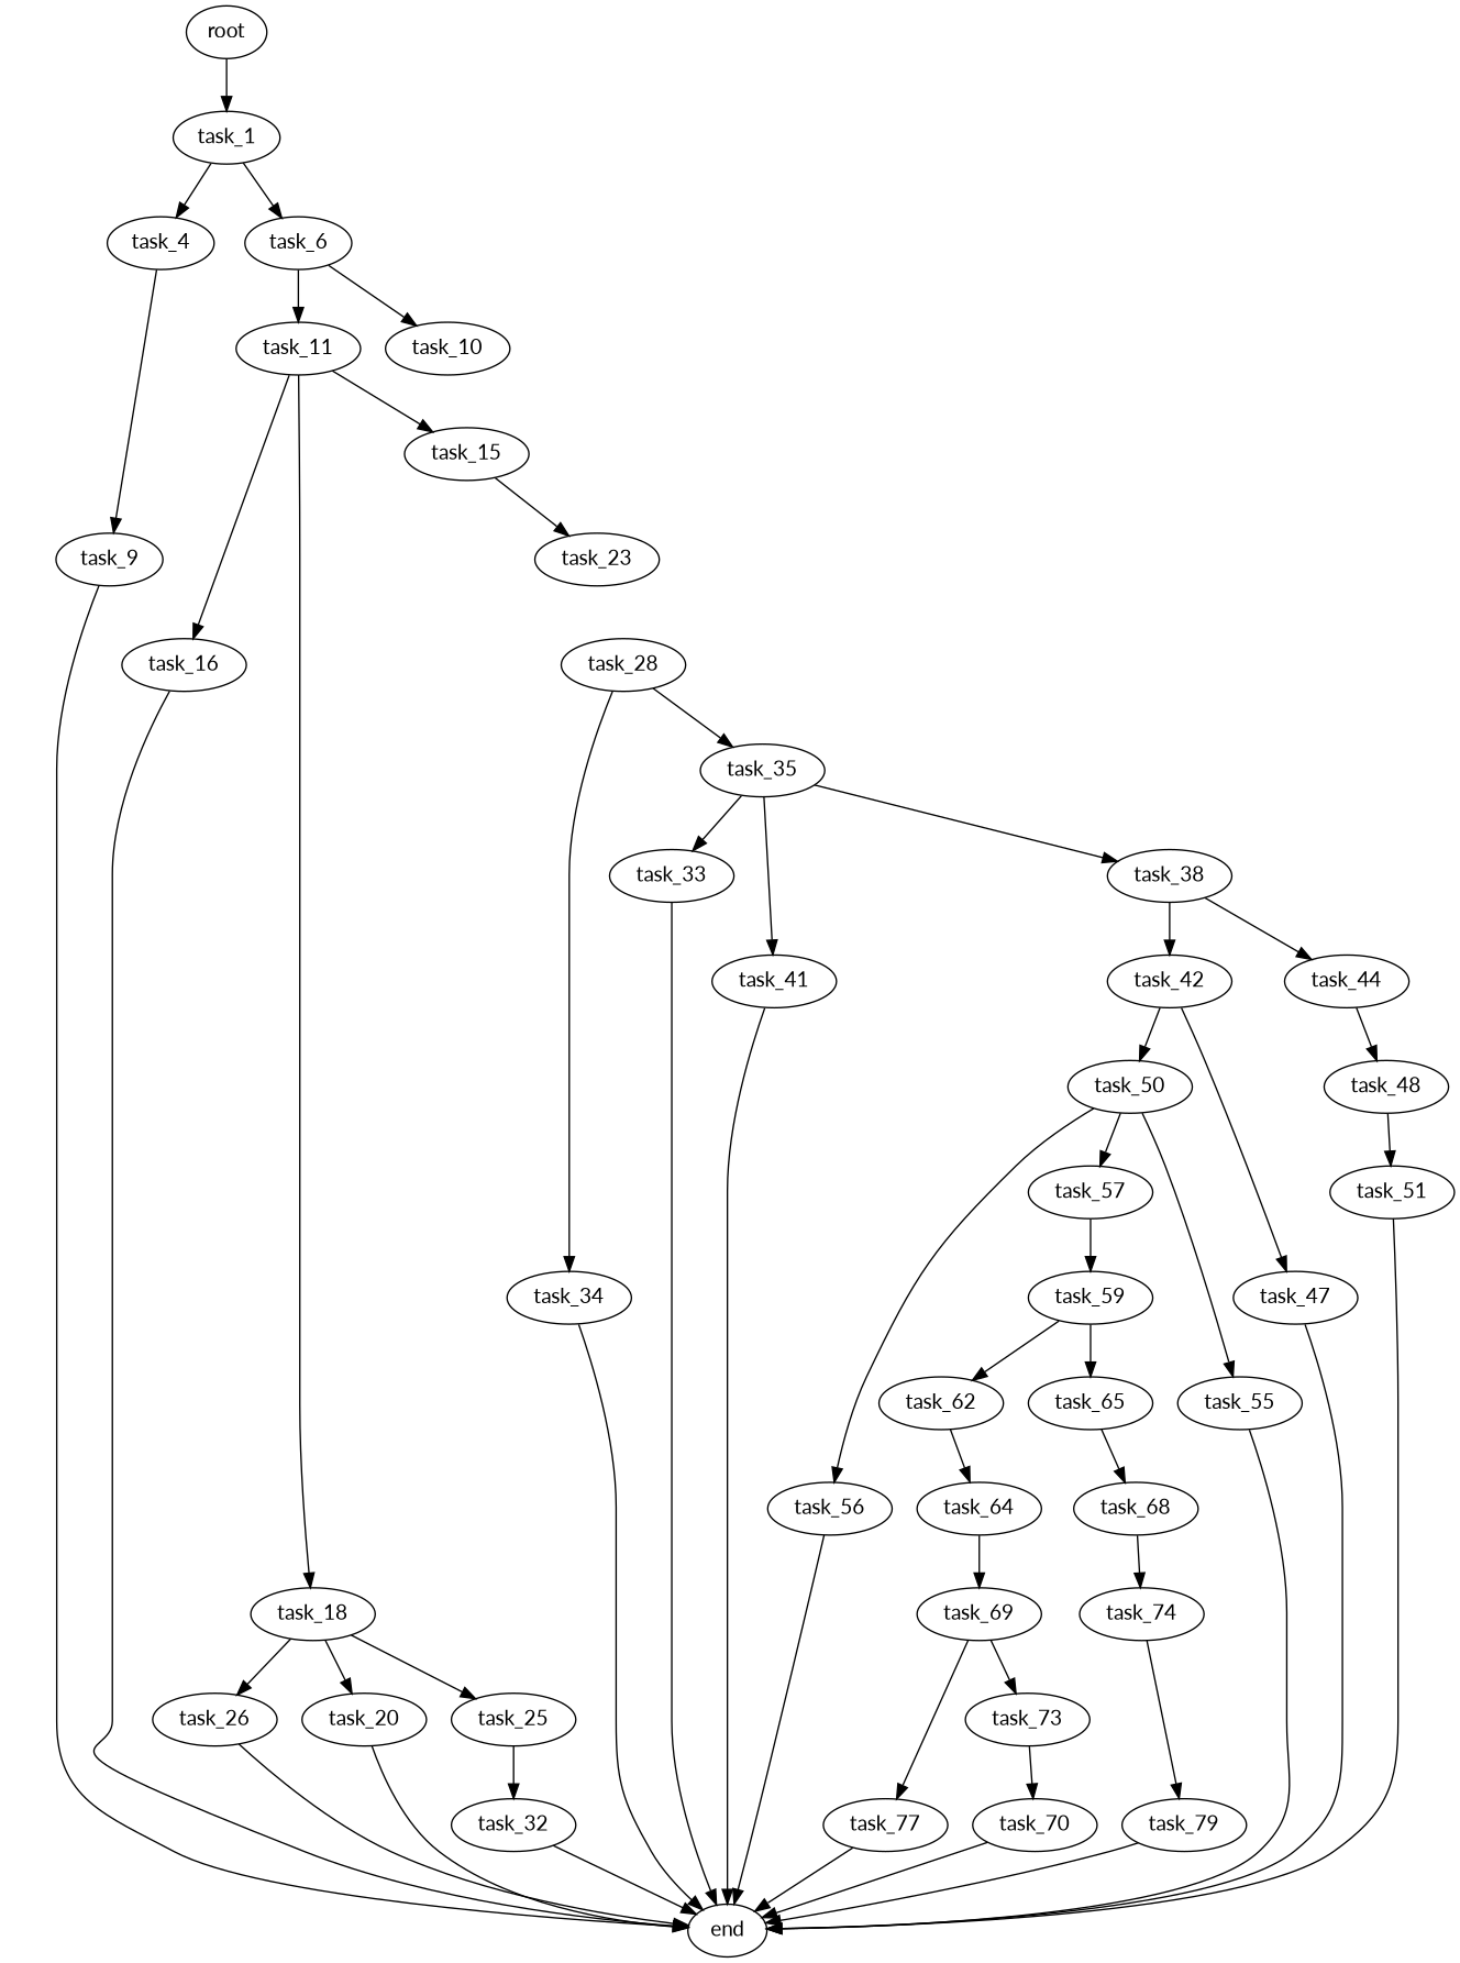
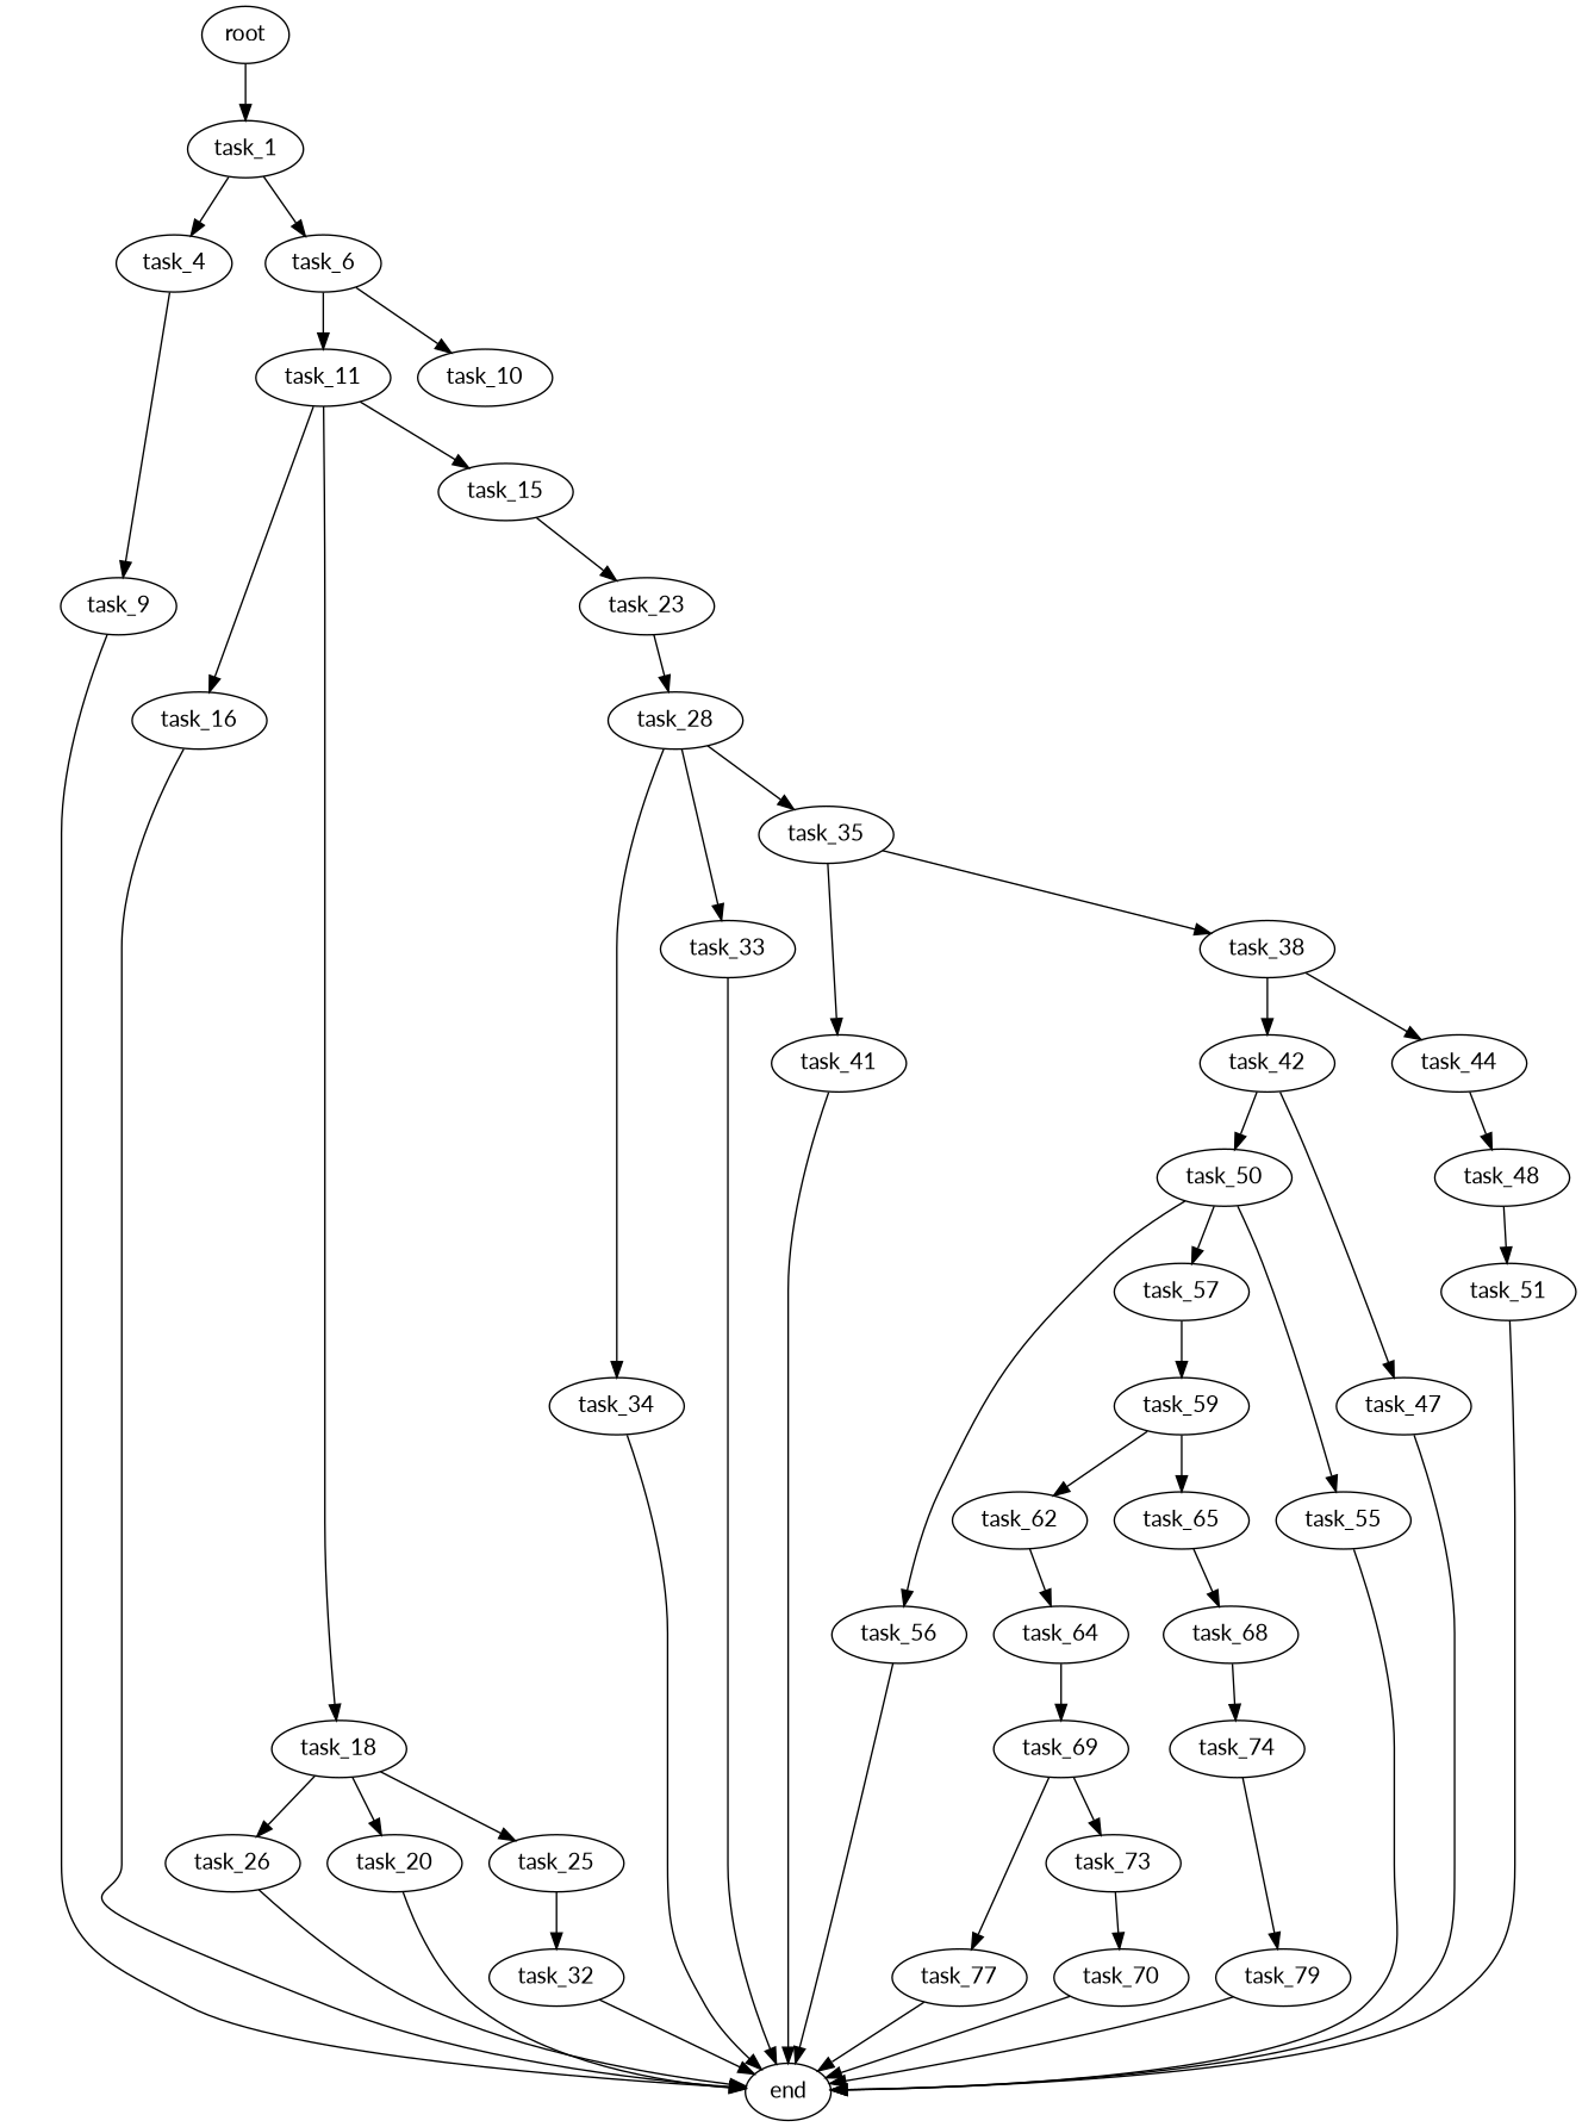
  digraph {
    fontname=Lato
    node [fontname=Lato]
    edge [fontname=Lato]
    root
    task_1
    task_4
    task_6
    task_9
    task_10
    task_11
    end
    task_15
    task_16
    task_18
    task_23
    n13 [label=task_20]
    task_25
    task_26
    task_28
    task_32
    task_33
    task_34
    task_35
    task_38
    task_41
    task_42
    task_44
    task_47
    task_50
    task_48
    task_51
    task_55
    task_56
    task_57
    task_59
    task_62
    task_65
    task_64
    task_68
    task_69
    task_74
    task_73
    task_77
    n41 [label=task_70]
    task_79
    root -> task_1
    task_1 -> task_4
    task_1 -> task_6
    task_4 -> task_9
    task_6 -> task_10
    task_6 -> task_11
    task_9 -> end
    task_11 -> task_15
    task_11 -> task_16
    task_11 -> task_18
    task_15 -> task_23
    task_16 -> end
    task_18 -> n13
    task_18 -> task_25
    task_18 -> task_26
+   task_23 -> task_28
    n13 -> end
    task_25 -> task_32
    task_26 -> end
-   task_35 -> task_33
+   task_28 -> task_33
    task_28 -> task_34
    task_28 -> task_35
    task_32 -> end
    task_33 -> end
    task_34 -> end
    task_35 -> task_38
    task_35 -> task_41
    task_38 -> task_42
    task_38 -> task_44
    task_41 -> end
    task_42 -> task_47
    task_42 -> task_50
    task_44 -> task_48
    task_47 -> end
    task_50 -> task_55
    task_50 -> task_56
    task_50 -> task_57
    task_48 -> task_51
    task_51 -> end
    task_55 -> end
    task_56 -> end
    task_57 -> task_59
    task_59 -> task_62
    task_59 -> task_65
    task_62 -> task_64
    task_65 -> task_68
    task_64 -> task_69
    task_68 -> task_74
    task_69 -> task_73
    task_69 -> task_77
    task_74 -> task_79
    task_73 -> n41
    task_77 -> end
    n41 -> end
    task_79 -> end
  }
